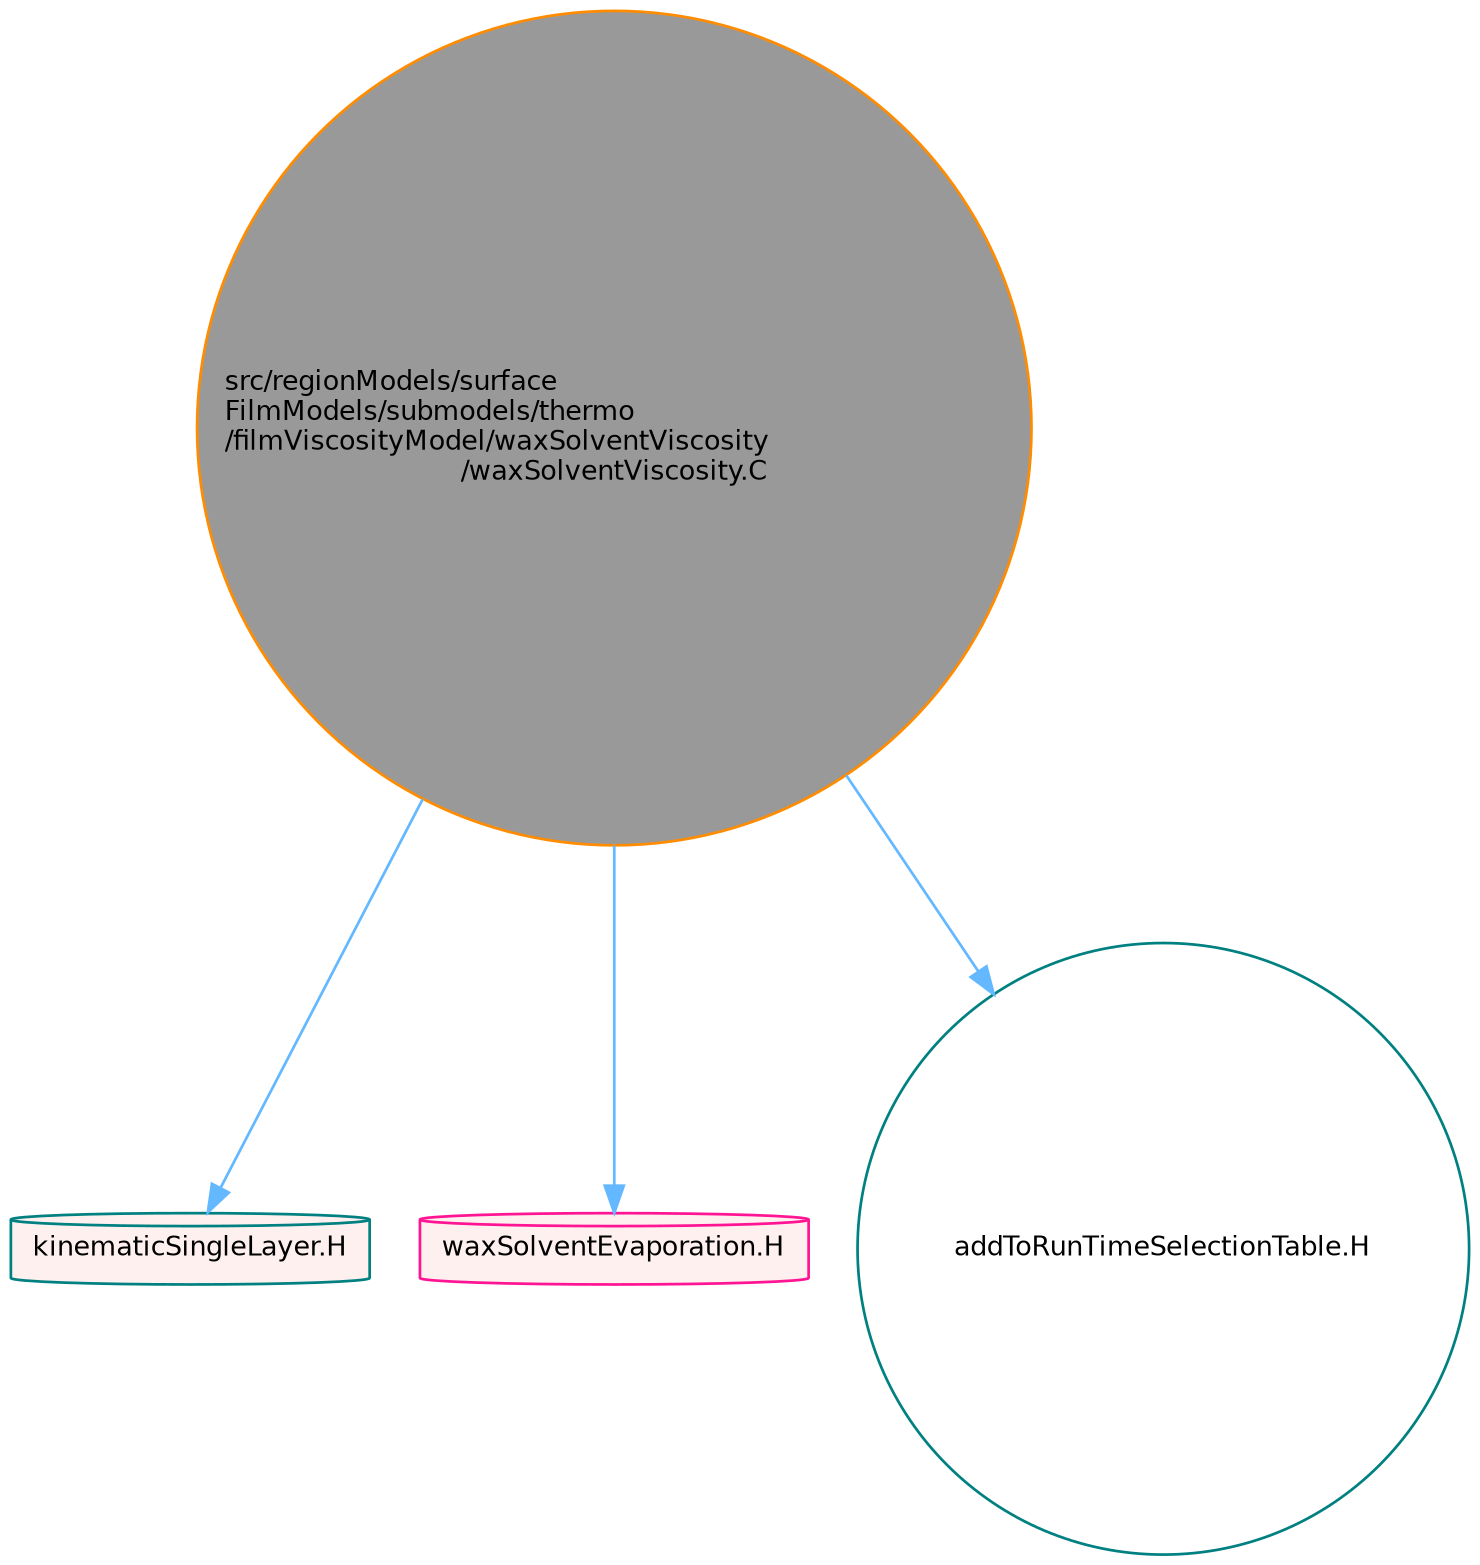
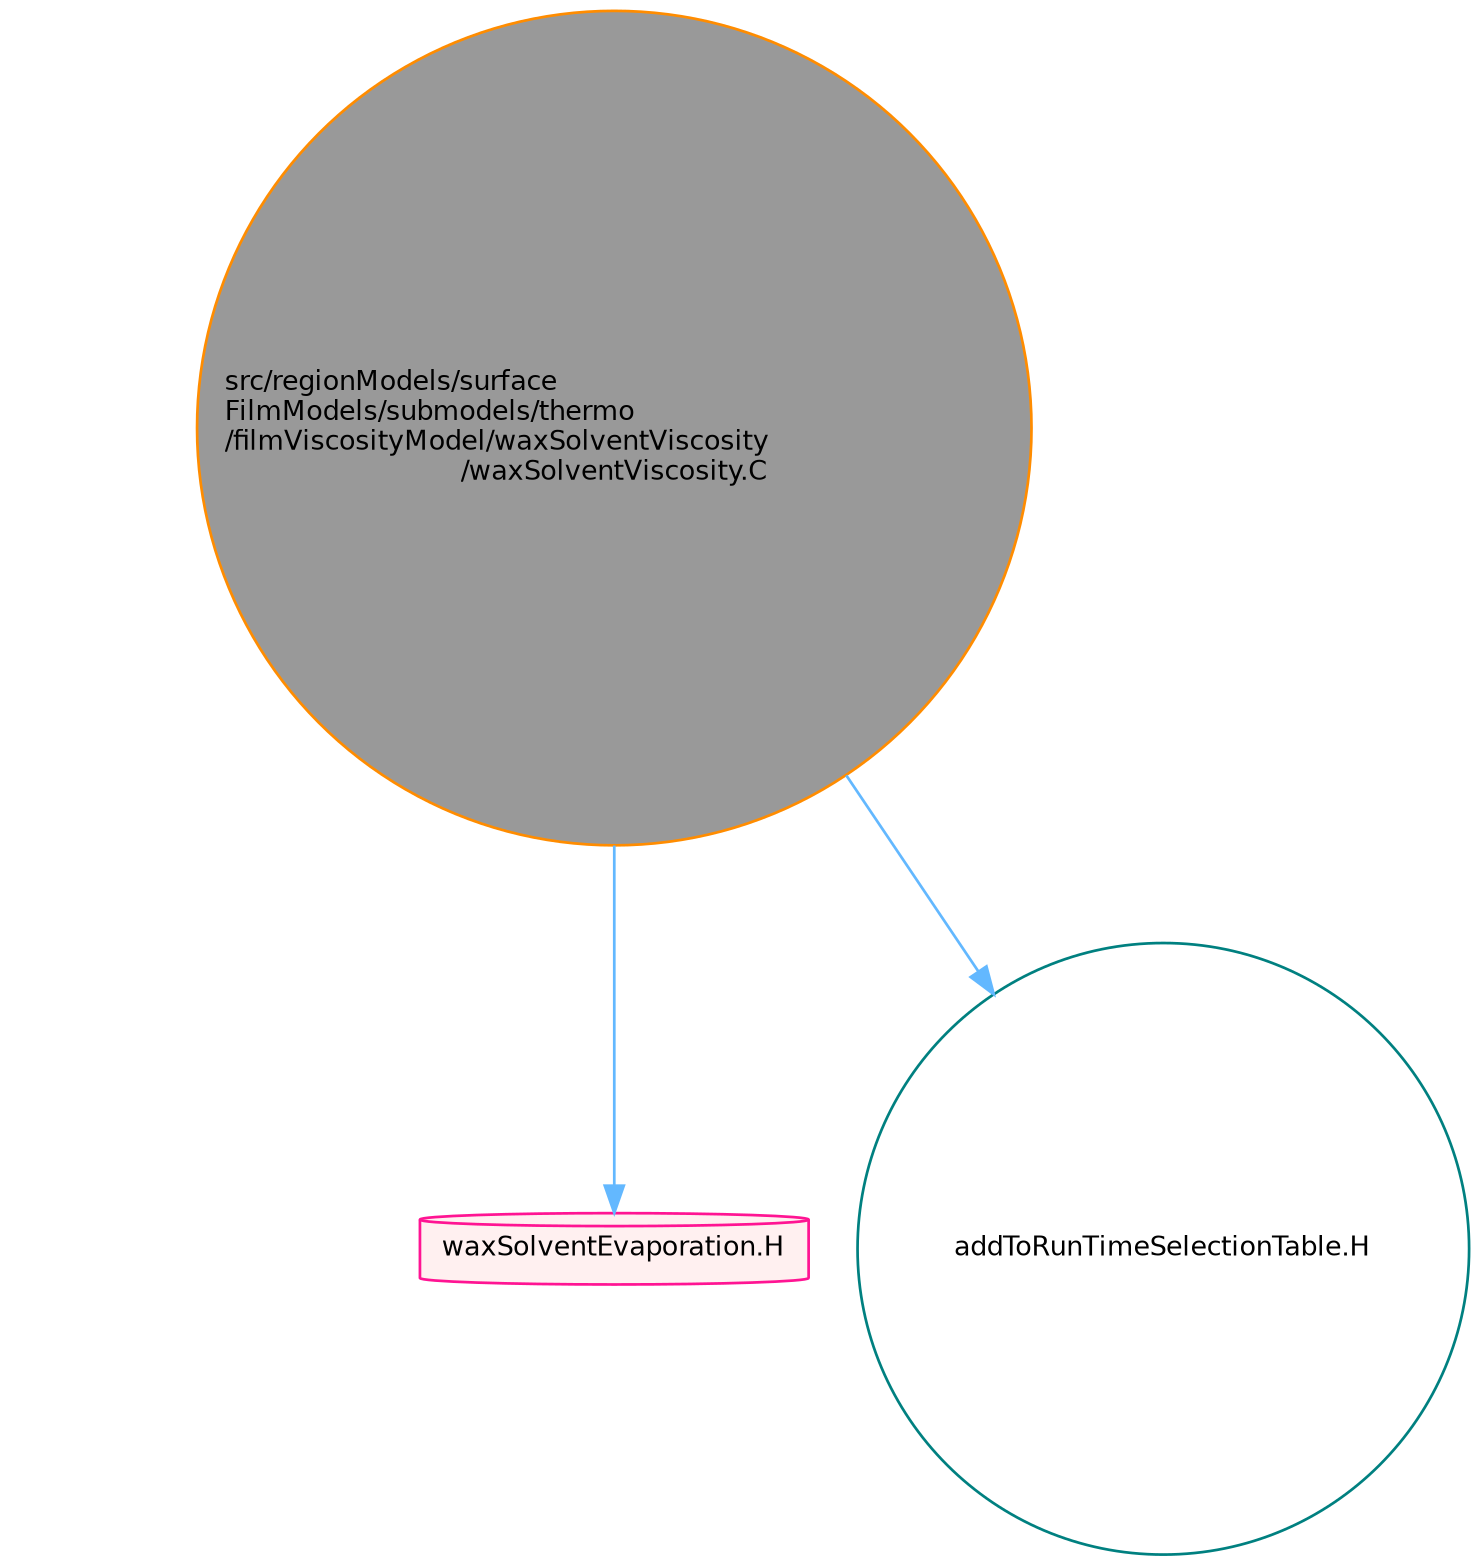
  digraph {
    node [color=teal fillcolor="#FFF0F0" fontname=Helvetica fontsize=10 shape=circle style=filled]
    edge [color=steelblue1 fontname=Helvetica fontsize=10 labelfontname=Helvetica labelfontsize=10 style=solid]
    n1 [color=darkorange fillcolor=grey60 fontcolor=black height=0.2 label="src/regionModels/surface\lFilmModels/submodels/thermo\l/filmViscosityModel/waxSolventViscosity\l/waxSolventViscosity.C" width=0.4]
-   n2 [height=0.2 label="kinematicSingleLayer.H" shape=cylinder width=0.4]
    n3 [color=deeppink height=0.2 label="waxSolventEvaporation.H" shape=cylinder width=0.4]
    n4 [fillcolor=white height=0.2 label="addToRunTimeSelectionTable.H" width=0.4]
-   n1 -> n2
    n1 -> n3
    n1 -> n4
  }
